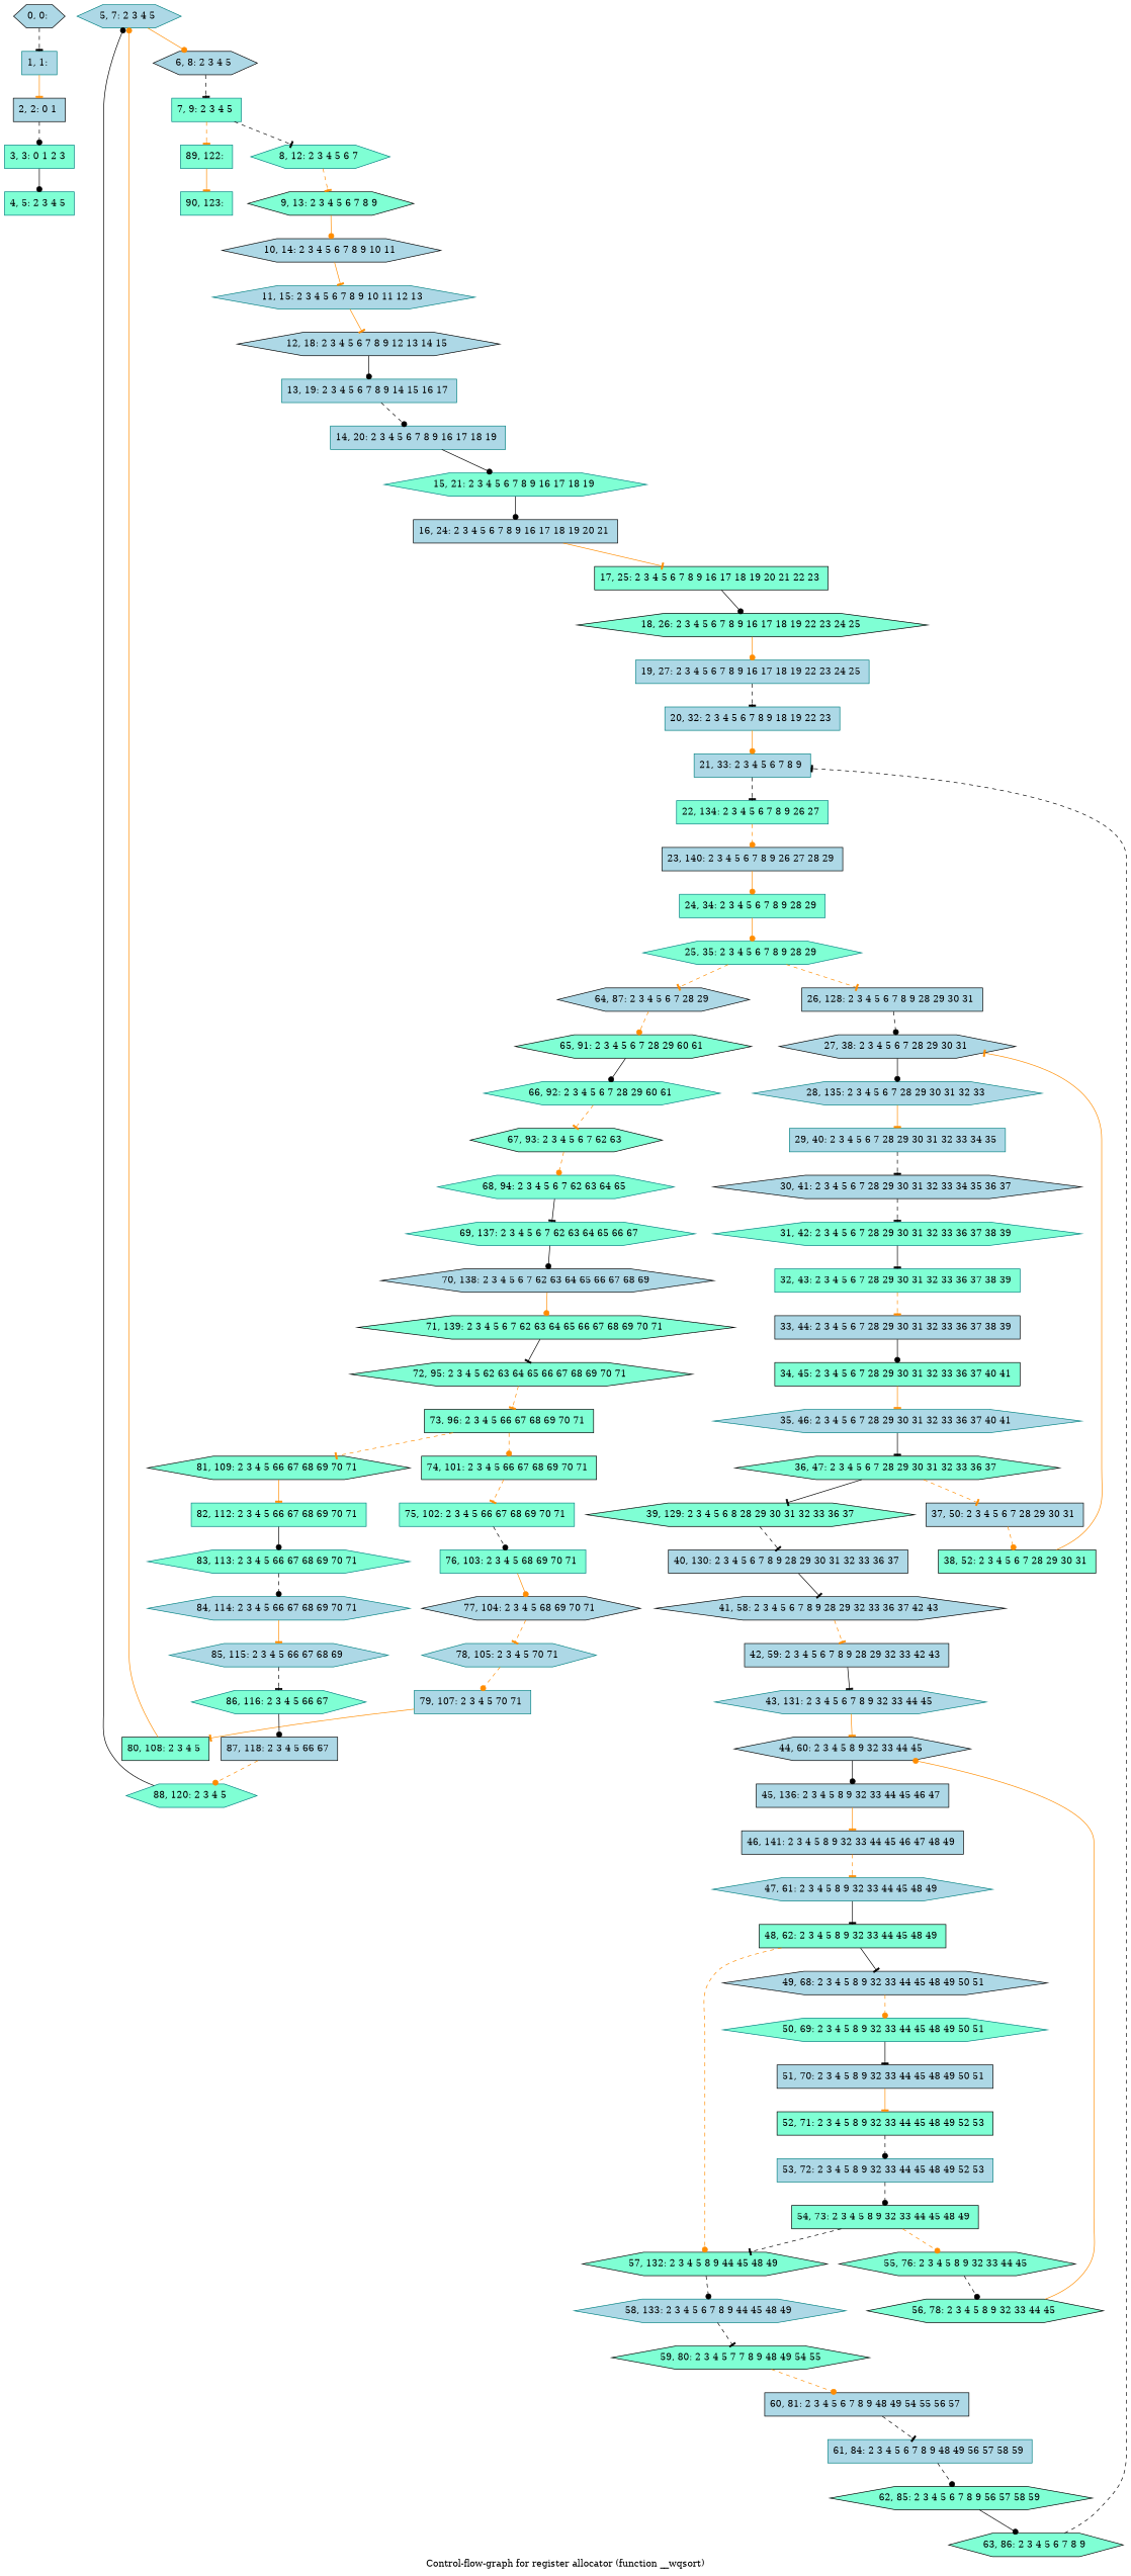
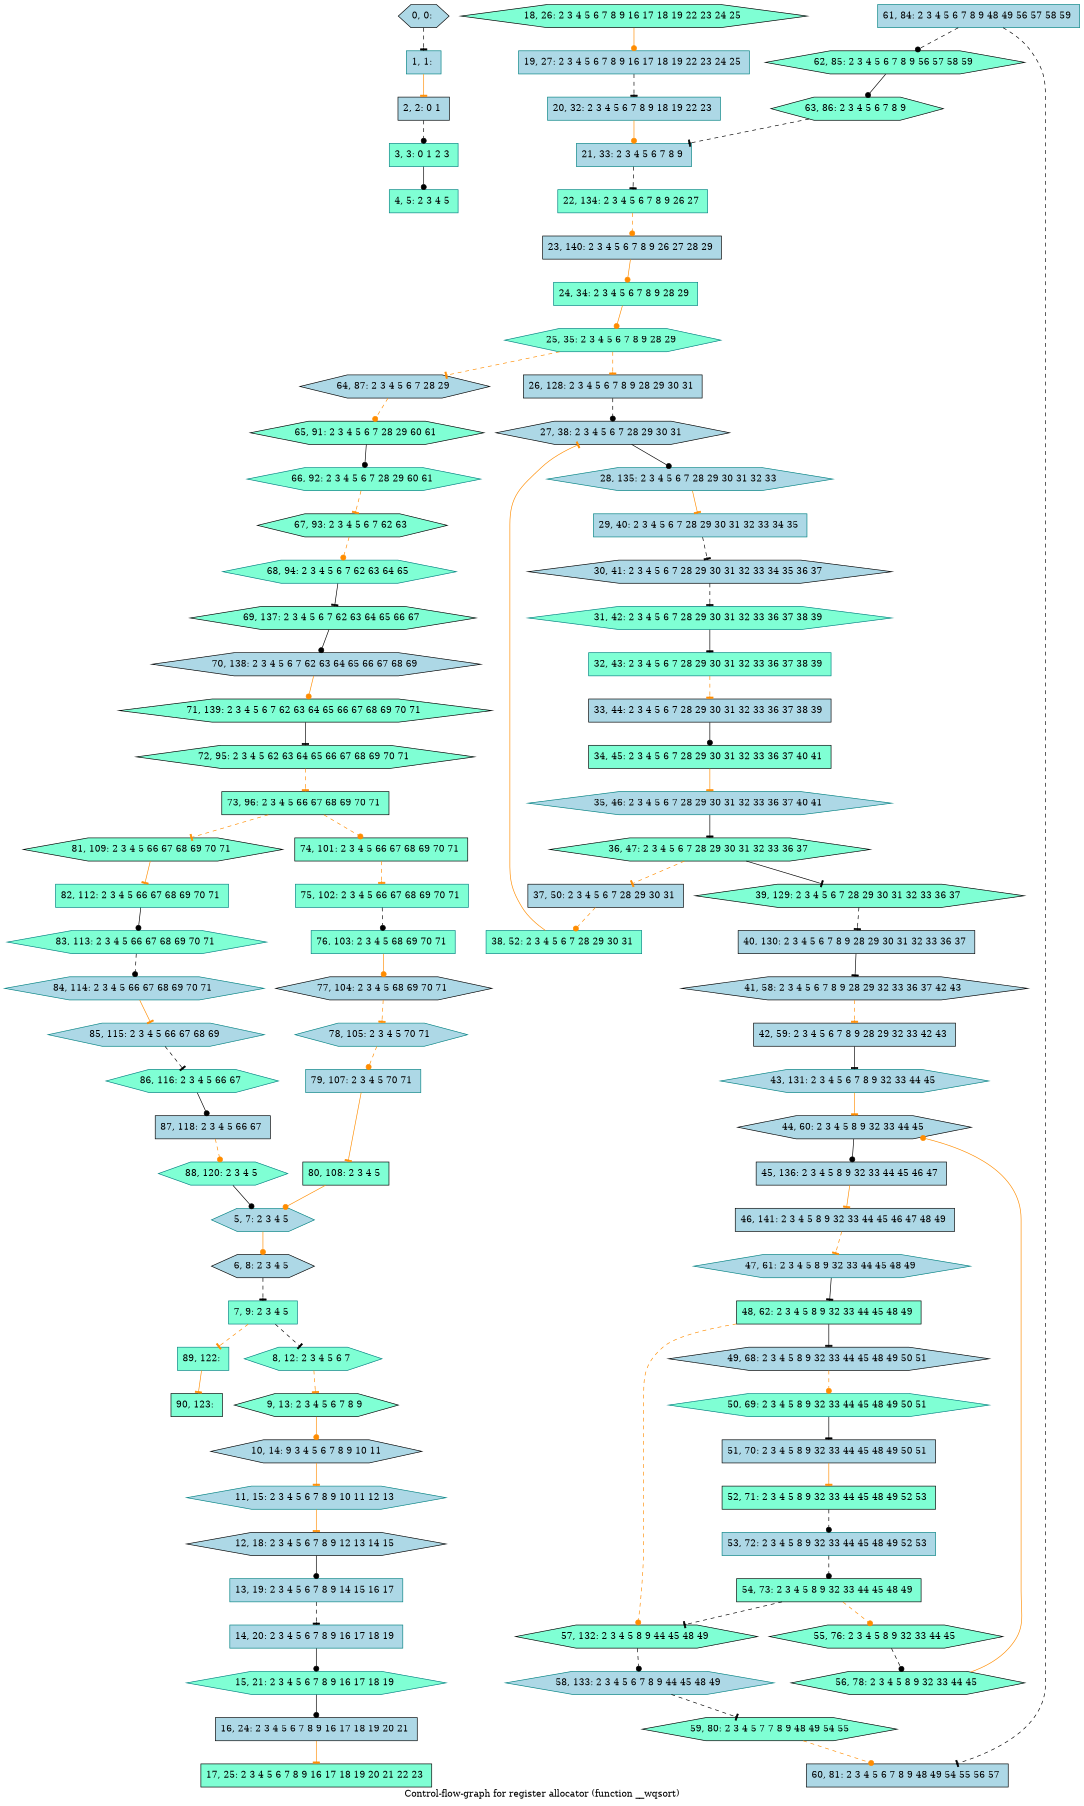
  digraph {
    label="Control-flow-graph for register allocator (function __wqsort)"
    node [color=black fillcolor=aquamarine shape=hexagon style=filled]
    edge [arrowhead=tee color=darkorange style=solid]
    n1 [fillcolor=lightblue label="0, 0: "]
    n2 [color=teal fillcolor=lightblue label="1, 1: " shape=box]
    n3 [fillcolor=lightblue label="2, 2: 0 1 " shape=box]
    n4 [color=teal label="3, 3: 0 1 2 3 " shape=box]
    n5 [color=teal label="4, 5: 2 3 4 5 " shape=box]
    n6 [color=teal fillcolor=lightblue label="5, 7: 2 3 4 5 "]
    n7 [fillcolor=lightblue label="6, 8: 2 3 4 5 "]
    n8 [color=teal label="7, 9: 2 3 4 5 " shape=box]
    n9 [color=teal label="8, 12: 2 3 4 5 6 7 "]
    n10 [color=teal label="89, 122: " shape=box]
    n11 [label="9, 13: 2 3 4 5 6 7 8 9 "]
-   n12 [color=teal label="90, 123: " shape=box]
-   n13 [fillcolor=lightblue label="10, 14: 2 3 4 5 6 7 8 9 10 11 "]
+   n12 [label="90, 123: " shape=box]
+   n13 [fillcolor=lightblue label="10, 14: 9 3 4 5 6 7 8 9 10 11"]
    n14 [color=teal fillcolor=lightblue label="11, 15: 2 3 4 5 6 7 8 9 10 11 12 13 "]
    n15 [fillcolor=lightblue label="12, 18: 2 3 4 5 6 7 8 9 12 13 14 15 "]
    n16 [color=teal fillcolor=lightblue label="13, 19: 2 3 4 5 6 7 8 9 14 15 16 17 " shape=box]
    n17 [color=teal fillcolor=lightblue label="14, 20: 2 3 4 5 6 7 8 9 16 17 18 19 " shape=box]
    n18 [color=teal label="15, 21: 2 3 4 5 6 7 8 9 16 17 18 19 "]
    n19 [fillcolor=lightblue label="16, 24: 2 3 4 5 6 7 8 9 16 17 18 19 20 21 " shape=box]
    n20 [label="17, 25: 2 3 4 5 6 7 8 9 16 17 18 19 20 21 22 23 " shape=box]
    n21 [label="18, 26: 2 3 4 5 6 7 8 9 16 17 18 19 22 23 24 25 "]
    n22 [color=teal fillcolor=lightblue label="19, 27: 2 3 4 5 6 7 8 9 16 17 18 19 22 23 24 25 " shape=box]
    n23 [color=teal fillcolor=lightblue label="20, 32: 2 3 4 5 6 7 8 9 18 19 22 23 " shape=box]
    n24 [color=teal fillcolor=lightblue label="21, 33: 2 3 4 5 6 7 8 9 " shape=box]
    n25 [color=teal label="22, 134: 2 3 4 5 6 7 8 9 26 27 " shape=box]
    n26 [fillcolor=lightblue label="23, 140: 2 3 4 5 6 7 8 9 26 27 28 29 " shape=box]
    n27 [color=teal label="24, 34: 2 3 4 5 6 7 8 9 28 29 " shape=box]
    n28 [color=teal label="25, 35: 2 3 4 5 6 7 8 9 28 29 "]
    n29 [fillcolor=lightblue label="26, 128: 2 3 4 5 6 7 8 9 28 29 30 31 " shape=box]
    n30 [fillcolor=lightblue label="64, 87: 2 3 4 5 6 7 28 29 "]
    n31 [fillcolor=lightblue label="27, 38: 2 3 4 5 6 7 28 29 30 31 "]
    n32 [label="65, 91: 2 3 4 5 6 7 28 29 60 61 "]
    n33 [color=teal fillcolor=lightblue label="28, 135: 2 3 4 5 6 7 28 29 30 31 32 33 "]
    n34 [color=teal fillcolor=lightblue label="29, 40: 2 3 4 5 6 7 28 29 30 31 32 33 34 35 " shape=box]
    n35 [fillcolor=lightblue label="30, 41: 2 3 4 5 6 7 28 29 30 31 32 33 34 35 36 37 "]
    n36 [color=teal label="31, 42: 2 3 4 5 6 7 28 29 30 31 32 33 36 37 38 39 "]
    n37 [color=teal label="32, 43: 2 3 4 5 6 7 28 29 30 31 32 33 36 37 38 39 " shape=box]
    n38 [fillcolor=lightblue label="33, 44: 2 3 4 5 6 7 28 29 30 31 32 33 36 37 38 39 " shape=box]
    n39 [label="34, 45: 2 3 4 5 6 7 28 29 30 31 32 33 36 37 40 41 " shape=box]
    n40 [color=teal fillcolor=lightblue label="35, 46: 2 3 4 5 6 7 28 29 30 31 32 33 36 37 40 41 "]
    n41 [label="36, 47: 2 3 4 5 6 7 28 29 30 31 32 33 36 37 "]
    n42 [fillcolor=lightblue label="37, 50: 2 3 4 5 6 7 28 29 30 31 " shape=box]
-   n43 [label="39, 129: 2 3 4 5 6 8 28 29 30 31 32 33 36 37"]
-   n44 [label="38, 52: 2 3 4 5 6 7 28 29 30 31 " shape=box]
+   n43 [label="39, 129: 2 3 4 5 6 7 28 29 30 31 32 33 36 37 "]
+   n44 [color=teal label="38, 52: 2 3 4 5 6 7 28 29 30 31 " shape=box]
    n45 [fillcolor=lightblue label="40, 130: 2 3 4 5 6 7 8 9 28 29 30 31 32 33 36 37 " shape=box]
    n46 [fillcolor=lightblue label="41, 58: 2 3 4 5 6 7 8 9 28 29 32 33 36 37 42 43 "]
    n47 [fillcolor=lightblue label="42, 59: 2 3 4 5 6 7 8 9 28 29 32 33 42 43 " shape=box]
    n48 [color=teal fillcolor=lightblue label="43, 131: 2 3 4 5 6 7 8 9 32 33 44 45 "]
    n49 [fillcolor=lightblue label="44, 60: 2 3 4 5 8 9 32 33 44 45 "]
    n50 [fillcolor=lightblue label="45, 136: 2 3 4 5 8 9 32 33 44 45 46 47 " shape=box]
    n51 [fillcolor=lightblue label="46, 141: 2 3 4 5 8 9 32 33 44 45 46 47 48 49 " shape=box]
    n52 [color=teal fillcolor=lightblue label="47, 61: 2 3 4 5 8 9 32 33 44 45 48 49 "]
    n53 [label="48, 62: 2 3 4 5 8 9 32 33 44 45 48 49 " shape=box]
    n54 [fillcolor=lightblue label="49, 68: 2 3 4 5 8 9 32 33 44 45 48 49 50 51 "]
    n55 [label="57, 132: 2 3 4 5 8 9 44 45 48 49 "]
    n56 [color=teal label="50, 69: 2 3 4 5 8 9 32 33 44 45 48 49 50 51 "]
    n57 [color=teal fillcolor=lightblue label="58, 133: 2 3 4 5 6 7 8 9 44 45 48 49 "]
    n58 [fillcolor=lightblue label="51, 70: 2 3 4 5 8 9 32 33 44 45 48 49 50 51 " shape=box]
    n59 [label="52, 71: 2 3 4 5 8 9 32 33 44 45 48 49 52 53 " shape=box]
    n60 [color=teal fillcolor=lightblue label="53, 72: 2 3 4 5 8 9 32 33 44 45 48 49 52 53 " shape=box]
    n61 [label="54, 73: 2 3 4 5 8 9 32 33 44 45 48 49 " shape=box]
    n62 [label="55, 76: 2 3 4 5 8 9 32 33 44 45 "]
    n63 [label="56, 78: 2 3 4 5 8 9 32 33 44 45 "]
    n64 [label="59, 80: 2 3 4 5 7 7 8 9 48 49 54 55"]
    n65 [fillcolor=lightblue label="60, 81: 2 3 4 5 6 7 8 9 48 49 54 55 56 57 " shape=box]
    n66 [color=teal fillcolor=lightblue label="61, 84: 2 3 4 5 6 7 8 9 48 49 56 57 58 59 " shape=box]
    n67 [label="62, 85: 2 3 4 5 6 7 8 9 56 57 58 59 "]
    n68 [label="63, 86: 2 3 4 5 6 7 8 9 "]
    n69 [color=teal label="66, 92: 2 3 4 5 6 7 28 29 60 61 "]
    n70 [label="67, 93: 2 3 4 5 6 7 62 63 "]
    n71 [color=teal label="68, 94: 2 3 4 5 6 7 62 63 64 65 "]
-   n72 [color=teal label="69, 137: 2 3 4 5 6 7 62 63 64 65 66 67 "]
+   n72 [label="69, 137: 2 3 4 5 6 7 62 63 64 65 66 67 "]
    n73 [fillcolor=lightblue label="70, 138: 2 3 4 5 6 7 62 63 64 65 66 67 68 69 "]
    n74 [label="71, 139: 2 3 4 5 6 7 62 63 64 65 66 67 68 69 70 71 "]
    n75 [label="72, 95: 2 3 4 5 62 63 64 65 66 67 68 69 70 71 "]
    n76 [label="73, 96: 2 3 4 5 66 67 68 69 70 71 " shape=box]
    n77 [label="74, 101: 2 3 4 5 66 67 68 69 70 71 " shape=box]
    n78 [label="81, 109: 2 3 4 5 66 67 68 69 70 71 "]
    n79 [color=teal label="75, 102: 2 3 4 5 66 67 68 69 70 71 " shape=box]
    n80 [color=teal label="82, 112: 2 3 4 5 66 67 68 69 70 71 " shape=box]
    n81 [color=teal label="76, 103: 2 3 4 5 68 69 70 71 " shape=box]
    n82 [fillcolor=lightblue label="77, 104: 2 3 4 5 68 69 70 71 "]
    n83 [color=teal fillcolor=lightblue label="78, 105: 2 3 4 5 70 71 "]
    n84 [color=teal fillcolor=lightblue label="79, 107: 2 3 4 5 70 71 " shape=box]
    n85 [label="80, 108: 2 3 4 5 " shape=box]
    n86 [color=teal label="83, 113: 2 3 4 5 66 67 68 69 70 71 "]
    n87 [color=teal fillcolor=lightblue label="84, 114: 2 3 4 5 66 67 68 69 70 71 "]
    n88 [color=teal fillcolor=lightblue label="85, 115: 2 3 4 5 66 67 68 69 "]
    n89 [color=teal label="86, 116: 2 3 4 5 66 67 "]
    n90 [fillcolor=lightblue label="87, 118: 2 3 4 5 66 67 " shape=box]
    n91 [color=teal label="88, 120: 2 3 4 5 "]
    n1 -> n2 [color=black style=dashed]
    n2 -> n3
    n3 -> n4 [arrowhead=dot color=black style=dashed]
    n4 -> n5 [arrowhead=dot color=black]
    n6 -> n7 [arrowhead=dot]
    n7 -> n8 [color=black style=dashed]
    n8 -> n9 [color=black style=dashed]
    n8 -> n10 [style=dashed]
    n9 -> n11 [style=dashed]
    n10 -> n12
    n11 -> n13 [arrowhead=dot]
    n13 -> n14
    n14 -> n15
    n15 -> n16 [arrowhead=dot color=black]
-   n16 -> n17 [arrowhead=dot color=black style=dashed]
+   n16 -> n17 [color=black style=dashed]
    n17 -> n18 [arrowhead=dot color=black]
    n18 -> n19 [arrowhead=dot color=black]
    n19 -> n20
-   n20 -> n21 [arrowhead=dot color=black]
    n21 -> n22 [arrowhead=dot]
    n22 -> n23 [color=black style=dashed]
    n23 -> n24 [arrowhead=dot]
    n24 -> n25 [color=black style=dashed]
    n25 -> n26 [arrowhead=dot style=dashed]
    n26 -> n27 [arrowhead=dot]
    n27 -> n28 [arrowhead=dot]
    n28 -> n29 [style=dashed]
    n28 -> n30 [style=dashed]
    n29 -> n31 [arrowhead=dot color=black style=dashed]
    n30 -> n32 [arrowhead=dot style=dashed]
    n31 -> n33 [arrowhead=dot color=black]
    n32 -> n69 [arrowhead=dot color=black]
    n33 -> n34
    n34 -> n35 [color=black style=dashed]
    n35 -> n36 [color=black style=dashed]
    n36 -> n37 [color=black]
    n37 -> n38 [style=dashed]
    n38 -> n39 [arrowhead=dot color=black]
    n39 -> n40
    n40 -> n41 [color=black]
    n41 -> n42 [style=dashed]
    n41 -> n43 [color=black]
    n42 -> n44 [arrowhead=dot style=dashed]
    n43 -> n45 [color=black style=dashed]
    n44 -> n31
    n45 -> n46 [color=black]
    n46 -> n47 [style=dashed]
    n47 -> n48 [color=black]
    n48 -> n49
    n49 -> n50 [arrowhead=dot color=black]
    n50 -> n51
    n51 -> n52 [style=dashed]
    n52 -> n53 [color=black]
    n53 -> n54 [color=black]
    n53 -> n55 [arrowhead=dot style=dashed]
    n54 -> n56 [arrowhead=dot style=dashed]
    n55 -> n57 [arrowhead=dot color=black style=dashed]
    n56 -> n58 [color=black]
    n57 -> n64 [color=black style=dashed]
    n58 -> n59
    n59 -> n60 [arrowhead=dot color=black style=dashed]
    n60 -> n61 [arrowhead=dot color=black style=dashed]
    n61 -> n55 [color=black style=dashed]
    n61 -> n62 [arrowhead=dot style=dashed]
    n62 -> n63 [arrowhead=dot color=black style=dashed]
    n63 -> n49 [arrowhead=dot]
    n64 -> n65 [arrowhead=dot style=dashed]
-   n65 -> n66 [color=black style=dashed]
+   n66 -> n65 [color=black style=dashed]
    n66 -> n67 [arrowhead=dot color=black style=dashed]
    n67 -> n68 [arrowhead=dot color=black]
    n68 -> n24 [color=black style=dashed]
    n69 -> n70 [style=dashed]
    n70 -> n71 [arrowhead=dot style=dashed]
    n71 -> n72 [color=black]
    n72 -> n73 [arrowhead=dot color=black]
    n73 -> n74 [arrowhead=dot]
    n74 -> n75 [color=black]
    n75 -> n76 [style=dashed]
    n76 -> n77 [arrowhead=dot style=dashed]
    n76 -> n78 [style=dashed]
    n77 -> n79 [style=dashed]
    n78 -> n80
    n79 -> n81 [arrowhead=dot color=black style=dashed]
    n80 -> n86 [arrowhead=dot color=black]
    n81 -> n82 [arrowhead=dot]
    n82 -> n83 [style=dashed]
    n83 -> n84 [arrowhead=dot style=dashed]
    n84 -> n85
    n85 -> n6 [arrowhead=dot]
    n86 -> n87 [arrowhead=dot color=black style=dashed]
    n87 -> n88
    n88 -> n89 [color=black style=dashed]
    n89 -> n90 [arrowhead=dot color=black]
    n90 -> n91 [arrowhead=dot style=dashed]
    n91 -> n6 [arrowhead=dot color=black]
  }
